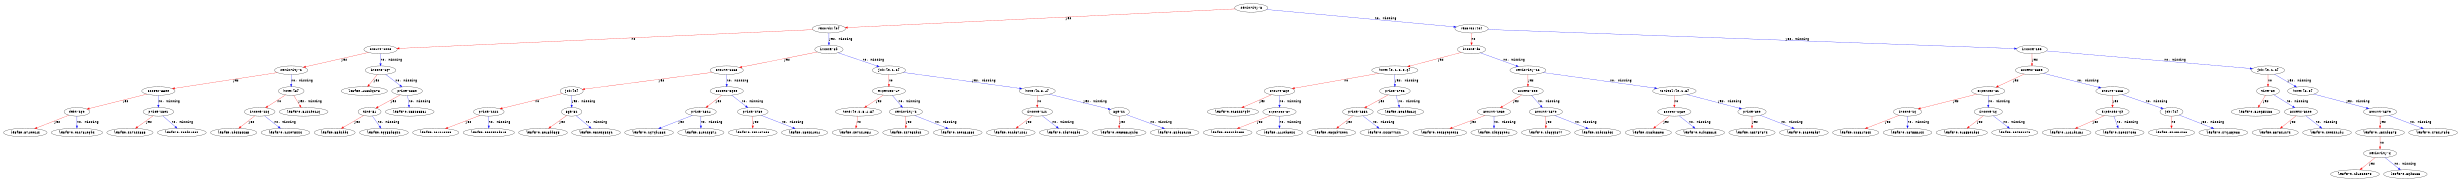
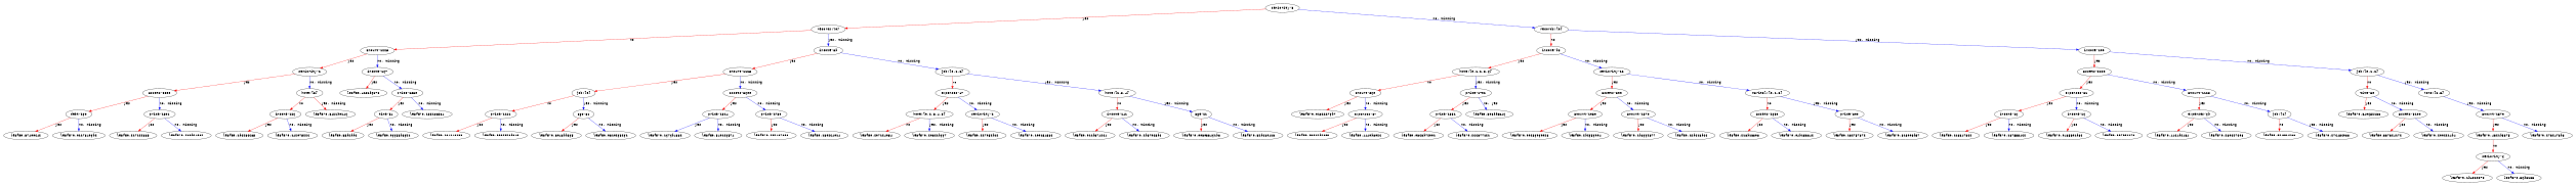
  digraph {
    fontname="DejaVu Sans Mono"
    rankdir=TB
    node [fontname="DejaVu Sans Mono"]
    edge [color="#FF0000" fontname="DejaVu Sans Mono"]
    n1 [label="seniority<3"]
    n2 [label="records:{0}"]
    n3 [label="records:{0}"]
    n4 [label="amount<1225"]
    n5 [label="income<89"]
    n6 [label="income<98"]
    n7 [label="income<100"]
    n8 [label="seniority<2"]
    n9 [label="income<167"]
    n10 [label="amount<1125"]
    n11 [label="job:{0,1,2}"]
    n12 [label="home:{0,1,2,3,6}"]
    n13 [label="seniority<12"]
    n14 [label="assets<3850"]
    n15 [label="job:{0,1,2}"]
    n16 [label="assets<5500"]
    n17 [label="home:{3}"]
    n18 [label="leaf=0.418296278"]
    n19 [label="price<2530"]
    n20 [label="job:{0}"]
    n21 [label="assets<3600"]
    n22 [label="expenses<47"]
    n23 [label="home:{2,3,4}"]
    n24 [label="debt<260"]
    n25 [label="price<1301"]
    n26 [label="income<126"]
    n27 [label="leaf=-0.342190146"]
    n28 [label="time<54"]
    n29 [label="leaf=-0.135188584"]
    n30 [label="leaf=0.37400642"]
    n31 [label="leaf=-0.0117840692"]
    n32 [label="leaf=0.217122883"]
    n33 [label="leaf=-0.280924082"]
    n34 [label="leaf=0.196236685"]
    n35 [label="leaf=-0.142075226"]
    n36 [label="leaf=0.3592996"]
    n37 [label="leaf=0.0665393621"]
    n38 [label="price<1111"]
    n39 [label="age<31"]
    n40 [label="price<1314"]
    n41 [label="price<1730"]
    n42 [label="home:{0,2,3,4,5}"]
    n43 [label="seniority<2"]
    n44 [label="income<141"]
    n45 [label="age<21"]
    n46 [label="leaf=0.184148133"]
    n47 [label="leaf=0.00325289345"]
    n48 [label="leaf=-0.304899365"]
    n49 [label="leaf=0.0310263261"]
    n50 [label="leaf=-0.167694882"]
    n51 [label="leaf=0.340126574"]
    n52 [label="leaf=-0.252487808"]
    n53 [label="leaf=0.130264014"]
    n54 [label="leaf=0.207124054"]
+   n55 [label="leaf=-0.203219667"]
    n56 [label="leaf=0.227052912"]
    n57 [label="leaf=-0.100154586"]
    n58 [label="leaf=0.0119374264"]
    n59 [label="leaf=-0.293706596"]
    n60 [label="leaf=-0.00303346198"]
    n61 [label="leaf=-0.329680413"]
    n62 [label="amount<560"]
    n63 [label="price<1702"]
    n64 [label="assets<300"]
    n65 [label="marital:{0,1,3}"]
    n66 [label="expenses<81"]
    n67 [label="amount<1125"]
    n68 [label="time<30"]
    n69 [label="home:{2,3}"]
    n70 [label="leaf=-0.0182227697"]
    n71 [label="expenses<37"]
    n72 [label="price<1351"]
    n73 [label="leaf=0.308993846"]
    n74 [label="amount<1030"]
    n75 [label="amount<1570"]
    n76 [label="assets<2650"]
    n77 [label="price<800"]
    n78 [label="leaf=0.0301292855"]
    n79 [label="leaf=0.444098026"]
    n80 [label="leaf=0.0363972001"]
    n81 [label="leaf=-0.266377121"]
    n82 [label="leaf=-0.00236060028"]
    n83 [label="leaf=0.292656004"]
    n84 [label="leaf=-0.198662877"]
    n85 [label="leaf=0.129613966"]
    n86 [label="leaf=0.218913808"]
    n87 [label="leaf=-0.049153842"]
    n88 [label="leaf=0.132757872"]
    n89 [label="leaf=-0.313003957"]
    n90 [label="income<16"]
    n91 [label="income<16"]
    n92 [label="expenses<69"]
    n93 [label="job:{1}"]
    n94 [label="leaf=-0.340652138"]
    n95 [label="assets<3100"]
    n96 [label="amount<1570"]
    n97 [label="leaf=0.118347362"]
    n98 [label="leaf=-0.187555462"]
    n99 [label="leaf=-0.0485301986"]
    n100 [label="leaf=0.307001173"]
    n101 [label="leaf=-0.446492434"]
    n102 [label="leaf=-0.280627608"]
    n103 [label="leaf=0.024554288"]
    n104 [label="leaf=-0.276456088"]
    n105 [label="leaf=0.337324172"]
    n106 [label="leaf=-0.200221494"]
    n107 [label="seniority<6"]
    n108 [label="leaf=-0.194520578"]
    n109 [label="leaf=-0.3698183"]
    n110 [label="leaf=-0.432193875"]
    n111 [label="leaf=-0.273247898"]
    n1 -> n2 [label=yes]
    n1 -> n3 [color="#0000FF" label="no, missing"]
    n2 -> n4 [label=no]
    n2 -> n5 [color="#0000FF" label="yes, missing"]
    n3 -> n6 [label=no]
    n3 -> n7 [color="#0000FF" label="yes, missing"]
    n4 -> n8 [label=yes]
    n4 -> n9 [color="#0000FF" label="no, missing"]
    n5 -> n10 [label=yes]
    n5 -> n11 [color="#0000FF" label="no, missing"]
    n6 -> n12 [label=yes]
    n6 -> n13 [color="#0000FF" label="no, missing"]
    n7 -> n14 [label=yes]
    n7 -> n15 [color="#0000FF" label="no, missing"]
    n8 -> n16 [label=yes]
    n8 -> n17 [color="#0000FF" label="no, missing"]
    n9 -> n18 [label=yes]
    n9 -> n19 [color="#0000FF" label="no, missing"]
    n10 -> n20 [label=yes]
    n10 -> n21 [color="#0000FF" label="no, missing"]
    n11 -> n22 [label=no]
    n11 -> n23 [color="#0000FF" label="yes, missing"]
    n12 -> n62 [label=no]
    n12 -> n63 [color="#0000FF" label="yes, missing"]
    n13 -> n64 [label=yes]
    n13 -> n65 [color="#0000FF" label="no, missing"]
    n14 -> n66 [label=yes]
    n14 -> n67 [color="#0000FF" label="no, missing"]
    n15 -> n68 [label=no]
    n15 -> n69 [color="#0000FF" label="yes, missing"]
    n16 -> n24 [label=yes]
    n16 -> n25 [color="#0000FF" label="no, missing"]
    n17 -> n26 [label=no]
    n17 -> n27 [label="yes, missing"]
    n19 -> n28 [label=yes]
    n19 -> n29 [color="#0000FF" label="no, missing"]
    n20 -> n38 [label=no]
    n20 -> n39 [color="#0000FF" label="yes, missing"]
    n21 -> n40 [label=yes]
    n21 -> n41 [color="#0000FF" label="no, missing"]
    n22 -> n42 [label=yes]
    n22 -> n43 [color="#0000FF" label="no, missing"]
    n23 -> n44 [label=no]
    n23 -> n45 [color="#0000FF" label="yes, missing"]
    n24 -> n30 [label=yes]
    n24 -> n31 [color="#0000FF" label="no, missing"]
    n25 -> n32 [label=yes]
    n25 -> n33 [color="#0000FF" label="no, missing"]
    n26 -> n34 [label=yes]
    n26 -> n35 [color="#0000FF" label="no, missing"]
    n28 -> n36 [label=yes]
    n28 -> n37 [color="#0000FF" label="no, missing"]
    n38 -> n46 [label=yes]
    n38 -> n47 [color="#0000FF" label="no, missing"]
    n39 -> n48 [label=yes]
    n39 -> n49 [color="#0000FF" label="no, missing"]
    n40 -> n50 [color="#0000FF" label=yes]
    n40 -> n51 [color="#0000FF" label="no, missing"]
    n41 -> n52 [label=yes]
    n41 -> n53 [color="#0000FF" label="no, missing"]
    n42 -> n54 [label=no]
+   n42 -> n55 [color="#0000FF" label="yes, missing"]
    n43 -> n56 [label=yes]
    n43 -> n57 [color="#0000FF" label="no, missing"]
    n44 -> n58 [label=yes]
    n44 -> n59 [color="#0000FF" label="no, missing"]
    n45 -> n60 [label=yes]
    n45 -> n61 [color="#0000FF" label="no, missing"]
    n62 -> n70 [label=yes]
    n62 -> n71 [color="#0000FF" label="no, missing"]
    n63 -> n72 [label=yes]
-   n63 -> n73 [color="#0000FF" label="no, missing"]
+   n63 -> n73 [color="#0000FF" label="no, yes"]
    n64 -> n74 [label=yes]
    n64 -> n75 [color="#0000FF" label="no, missing"]
    n65 -> n76 [label=no]
    n65 -> n77 [color="#0000FF" label="yes, missing"]
    n66 -> n90 [label=yes]
    n66 -> n91 [color="#0000FF" label="no, missing"]
    n67 -> n92 [label=yes]
    n67 -> n93 [color="#0000FF" label="no, missing"]
    n68 -> n94 [label=yes]
    n68 -> n95 [color="#0000FF" label="no, missing"]
    n69 -> n96 [color="#0000FF" label="yes, missing"]
    n71 -> n78 [label=yes]
    n71 -> n79 [color="#0000FF" label="no, missing"]
    n72 -> n80 [label=yes]
    n72 -> n81 [color="#0000FF" label="no, missing"]
    n74 -> n82 [label=yes]
    n74 -> n83 [color="#0000FF" label="no, missing"]
    n75 -> n84 [label=yes]
    n75 -> n85 [color="#0000FF" label="no, missing"]
    n76 -> n86 [label=yes]
    n76 -> n87 [color="#0000FF" label="no, missing"]
    n77 -> n88 [label=yes]
    n77 -> n89 [color="#0000FF" label="no, missing"]
    n90 -> n97 [label=yes]
    n90 -> n98 [color="#0000FF" label="no, missing"]
    n91 -> n99 [label=yes]
    n91 -> n100 [color="#0000FF" label="no, missing"]
    n92 -> n101 [label=yes]
    n92 -> n102 [color="#0000FF" label="no, missing"]
    n93 -> n103 [label=no]
    n93 -> n104 [color="#0000FF" label="yes, missing"]
    n95 -> n105 [label=yes]
    n95 -> n106 [color="#0000FF" label="no, missing"]
    n96 -> n110 [label=yes]
    n96 -> n111 [color="#0000FF" label="no, missing"]
    n107 -> n108 [label=yes]
    n107 -> n109 [color="#0000FF" label="no, missing"]
    n110 -> n107 [label=no]
  }
